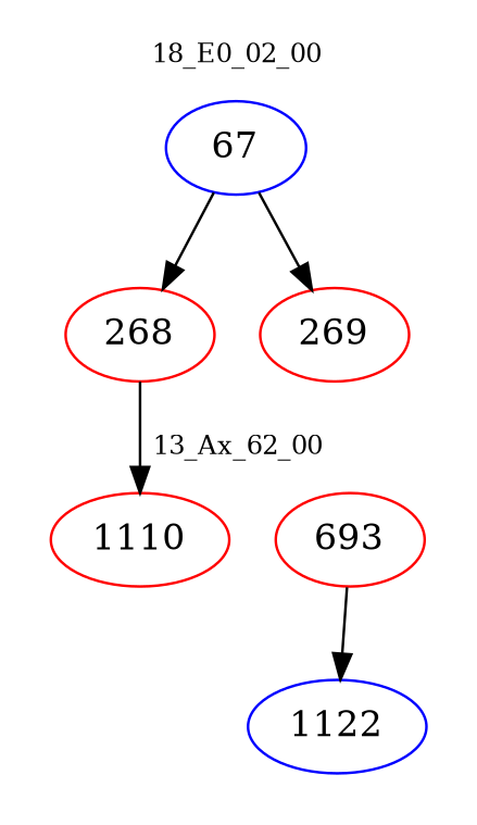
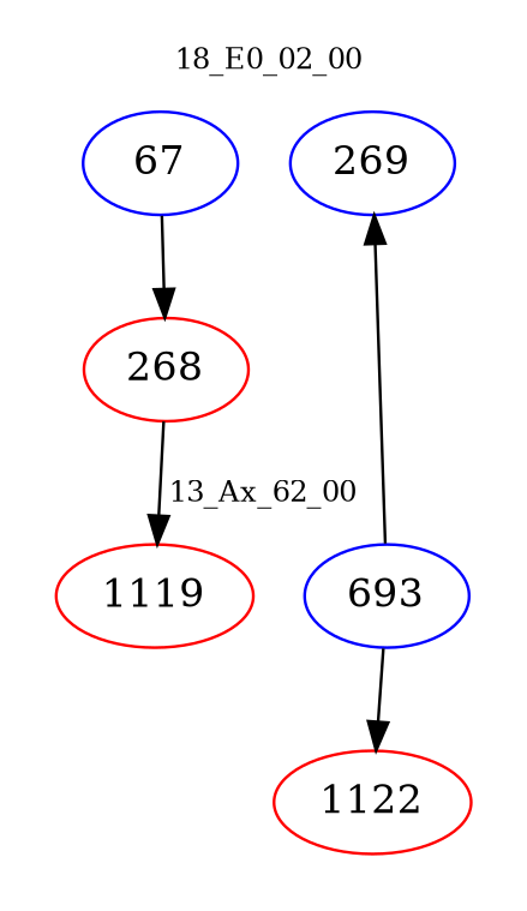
  digraph {
    node [color=red]
    edge [color=black]
-   n1 [label=693]
-   n2 [color=blue label=1122]
-   n3 [label=1110]
+   n1 [color=blue label=693]
+   n2 [label=1122]
+   n3 [label=1119]
    n4 [color=blue label=67]
    n5 [label=268]
-   n6 [label=269]
+   n6 [color=blue label=269]
    subgraph cluster_1 {
      color=white
      fontsize=10
      label="13_Ax_62_00"
      n1
      n2
      n3
    }
    subgraph cluster_2 {
      color=white
      fontsize=10
      label="18_E0_02_00"
      n4
      n5
      n6
    }
    n1 -> n2
    n4 -> n5
-   n4 -> n6
+   n1 -> n6
    n5 -> n3
  }
